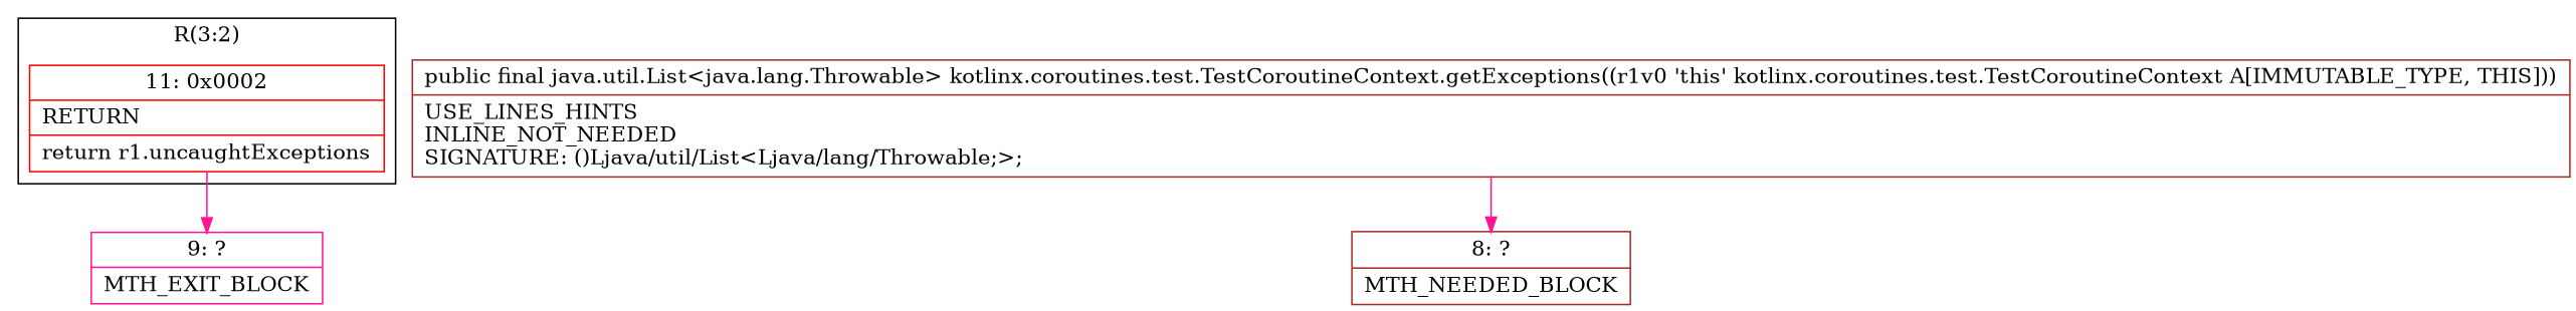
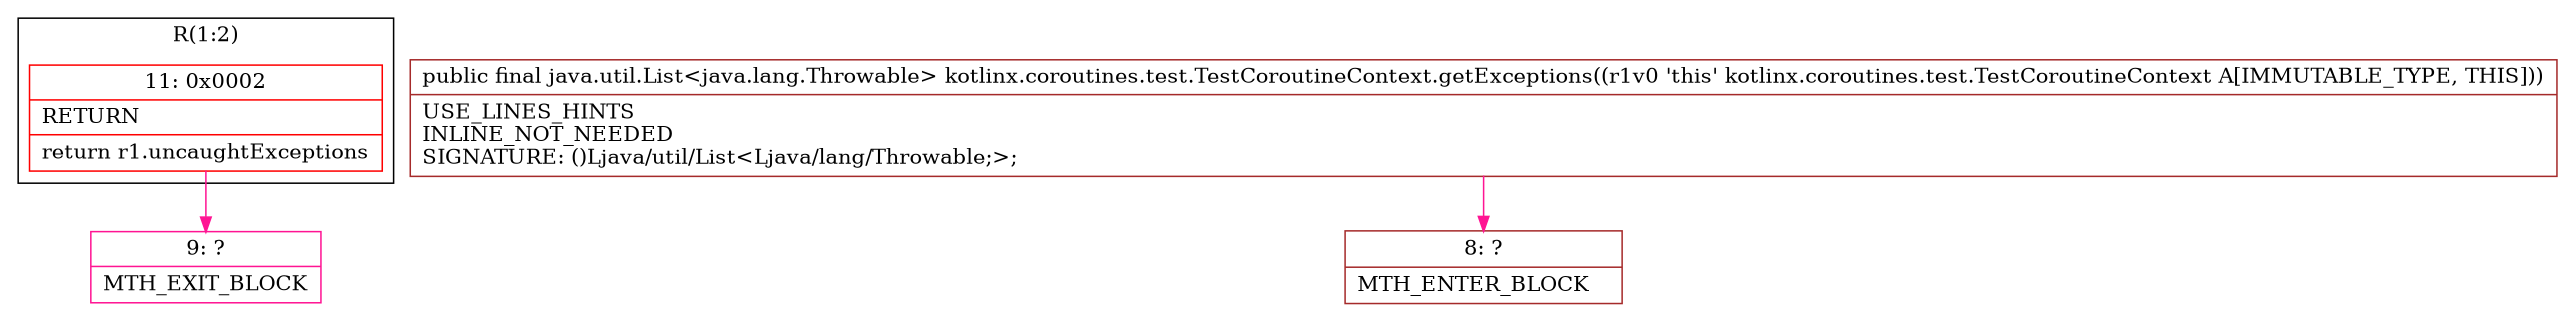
  digraph {
    node [color=brown shape=record]
    edge [color=deeppink]
    n1 [color=red label="{11\:\ 0x0002|RETURN\l|return r1.uncaughtExceptions\l}"]
    n2 [color=deeppink label="{9\:\ ?|MTH_EXIT_BLOCK\l}"]
-   n3 [label="{8\:\ ?|MTH_NEEDED_BLOCK\l}"]
+   n3 [label="{8\:\ ?|MTH_ENTER_BLOCK\l}"]
    n4 [label="{public final java.util.List\<java.lang.Throwable\> kotlinx.coroutines.test.TestCoroutineContext.getExceptions((r1v0 'this' kotlinx.coroutines.test.TestCoroutineContext A[IMMUTABLE_TYPE, THIS]))  | USE_LINES_HINTS\lINLINE_NOT_NEEDED\lSIGNATURE: ()Ljava\/util\/List\<Ljava\/lang\/Throwable;\>;\l}"]
    subgraph cluster_1 {
-     label="R(3:2)"
+     label="R(1:2)"
      n1
    }
    n1 -> n2
    n4 -> n3
  }
